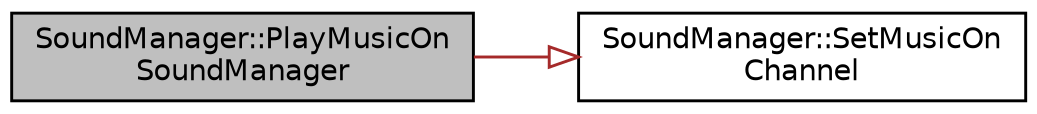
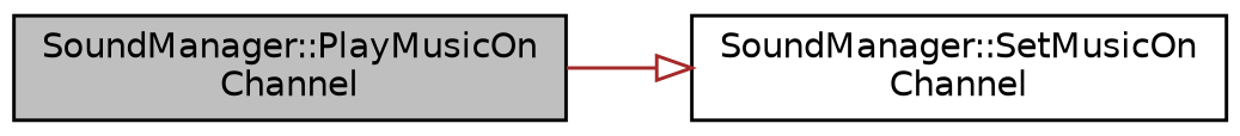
  digraph {
    rankdir=LR
    node [color=black fontname=Helvetica fontsize=10 shape=record style=filled]
-   n1 [fillcolor=grey75 fontcolor=black height=0.2 label="SoundManager::PlayMusicOn\lSoundManager" width=0.4]
+   n1 [fillcolor=grey75 fontcolor=black height=0.2 label="SoundManager::PlayMusicOn\lChannel" width=0.4]
    n2 [fillcolor=white height=0.2 label="SoundManager::SetMusicOn\lChannel" width=0.4]
    n1 -> n2 [color=brown fontname=Helvetica fontsize=10 labelfontname=Helvetica labelfontsize=10 style=solid arrowhead=onormal]
  }
